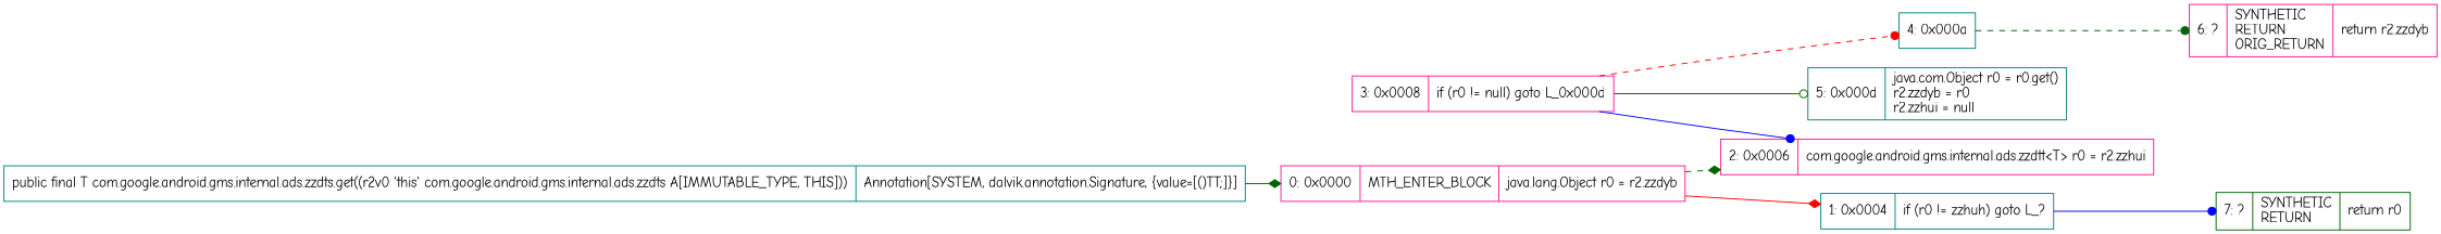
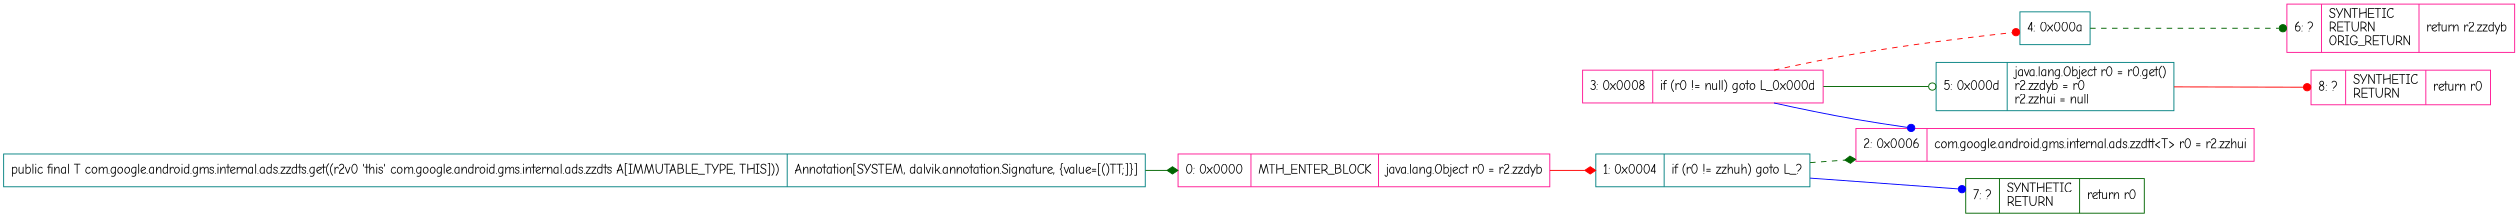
  digraph {
    fontname="Comic Neue"
    rankdir=LR
    node [color=deeppink fontname="Comic Neue" shape=record]
    edge [arrowhead=dot color=darkgreen fontname="Comic Neue"]
    n1 [label="{0\:\ 0x0000|MTH_ENTER_BLOCK\l|java.lang.Object r0 = r2.zzdyb\l}"]
    n2 [color=teal label="{1\:\ 0x0004|if (r0 != zzhuh) goto L_?\l}"]
    n3 [label="{2\:\ 0x0006|com.google.android.gms.internal.ads.zzdtt\<T\> r0 = r2.zzhui\l}"]
    n4 [color=darkgreen label="{7\:\ ?|SYNTHETIC\lRETURN\l|return r0\l}"]
    n5 [label="{3\:\ 0x0008|if (r0 != null) goto L_0x000d\l}"]
    n6 [color=teal label="{4\:\ 0x000a}"]
-   n7 [color=teal label="{5\:\ 0x000d|java.com.Object r0 = r0.get()\lr2.zzdyb = r0\lr2.zzhui = null\l}"]
+   n7 [color=teal label="{5\:\ 0x000d|java.lang.Object r0 = r0.get()\lr2.zzdyb = r0\lr2.zzhui = null\l}"]
    n8 [label="{6\:\ ?|SYNTHETIC\lRETURN\lORIG_RETURN\l|return r2.zzdyb\l}"]
+   n9 [label="{8\:\ ?|SYNTHETIC\lRETURN\l|return r0\l}"]
    n10 [color=teal label="{public final T com.google.android.gms.internal.ads.zzdts.get((r2v0 'this' com.google.android.gms.internal.ads.zzdts A[IMMUTABLE_TYPE, THIS]))  | Annotation[SYSTEM, dalvik.annotation.Signature, \{value=[()TT;]\}]\l}"]
    n1 -> n2 [arrowhead=diamond color=red]
-   n1 -> n3 [arrowhead=diamond style=dashed]
+   n2 -> n3 [arrowhead=diamond style=dashed]
    n2 -> n4 [color=blue]
    n5 -> n3 [color=blue]
    n5 -> n6 [color=red style=dashed]
    n5 -> n7 [arrowhead=odot]
    n6 -> n8 [style=dashed]
+   n7 -> n9 [color=red]
    n10 -> n1 [arrowhead=diamond]
  }
